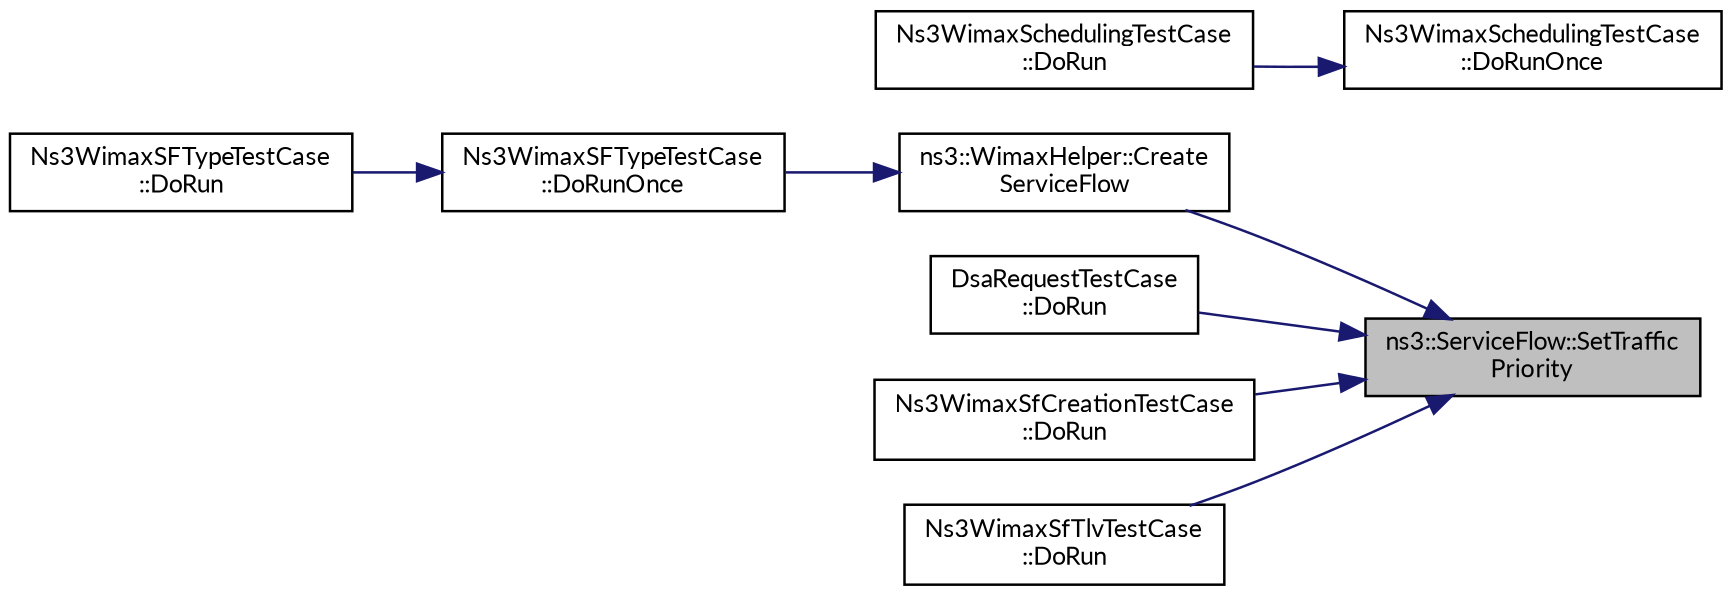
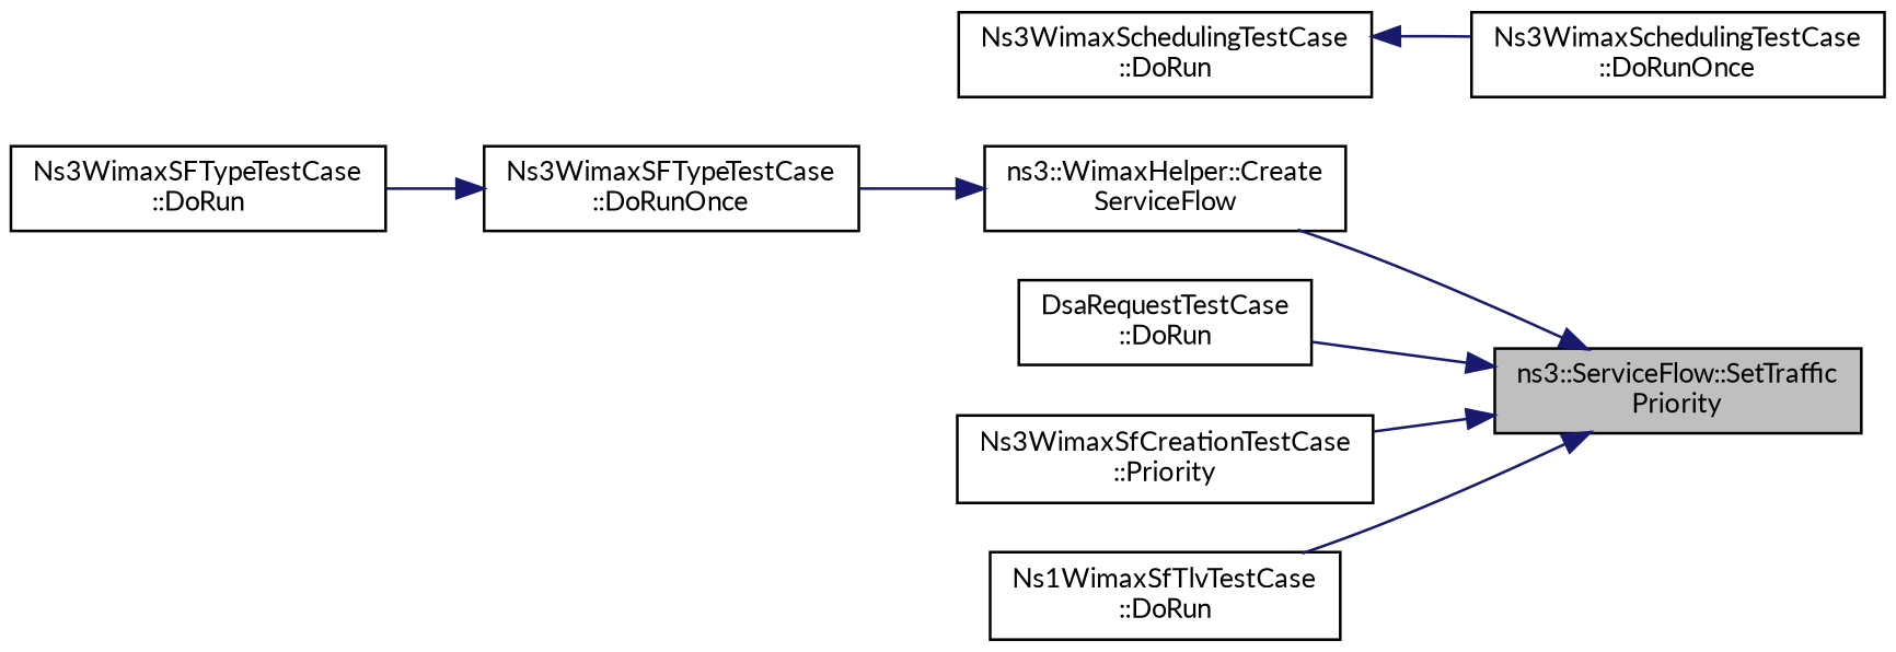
  digraph {
    fontname=Lato
    rankdir=RL
    node [color=black fillcolor=white fontname=Lato fontsize=10 shape=record style=filled]
    edge [color=midnightblue dir=back fontname=Lato fontsize=10 labelfontname=Helvetica labelfontsize=10 style=solid]
    n1 [fillcolor=grey75 fontcolor=black height=0.2 label="ns3::ServiceFlow::SetTraffic\lPriority" width=0.4]
    n2 [height=0.2 label="ns3::WimaxHelper::Create\lServiceFlow" width=0.4]
    n3 [height=0.2 label="DsaRequestTestCase\l::DoRun" width=0.4]
-   n4 [height=0.2 label="Ns3WimaxSfCreationTestCase\l::DoRun" width=0.4]
-   n5 [height=0.2 label="Ns3WimaxSfTlvTestCase\l::DoRun" width=0.4]
+   n4 [height=0.2 label="Ns3WimaxSfCreationTestCase\l::Priority" width=0.4]
+   n5 [height=0.2 label="Ns1WimaxSfTlvTestCase\l::DoRun" width=0.4]
    n6 [height=0.2 label="Ns3WimaxSFTypeTestCase\l::DoRunOnce" width=0.4]
    n7 [height=0.2 label="Ns3WimaxSFTypeTestCase\l::DoRun" width=0.4]
    n8 [height=0.2 label="Ns3WimaxSchedulingTestCase\l::DoRunOnce" width=0.4]
    n9 [height=0.2 label="Ns3WimaxSchedulingTestCase\l::DoRun" width=0.4]
    n1 -> n2
    n1 -> n3
    n1 -> n4
    n1 -> n5
    n2 -> n6
    n6 -> n7
-   n8 -> n9
+   n9 -> n8
  }
